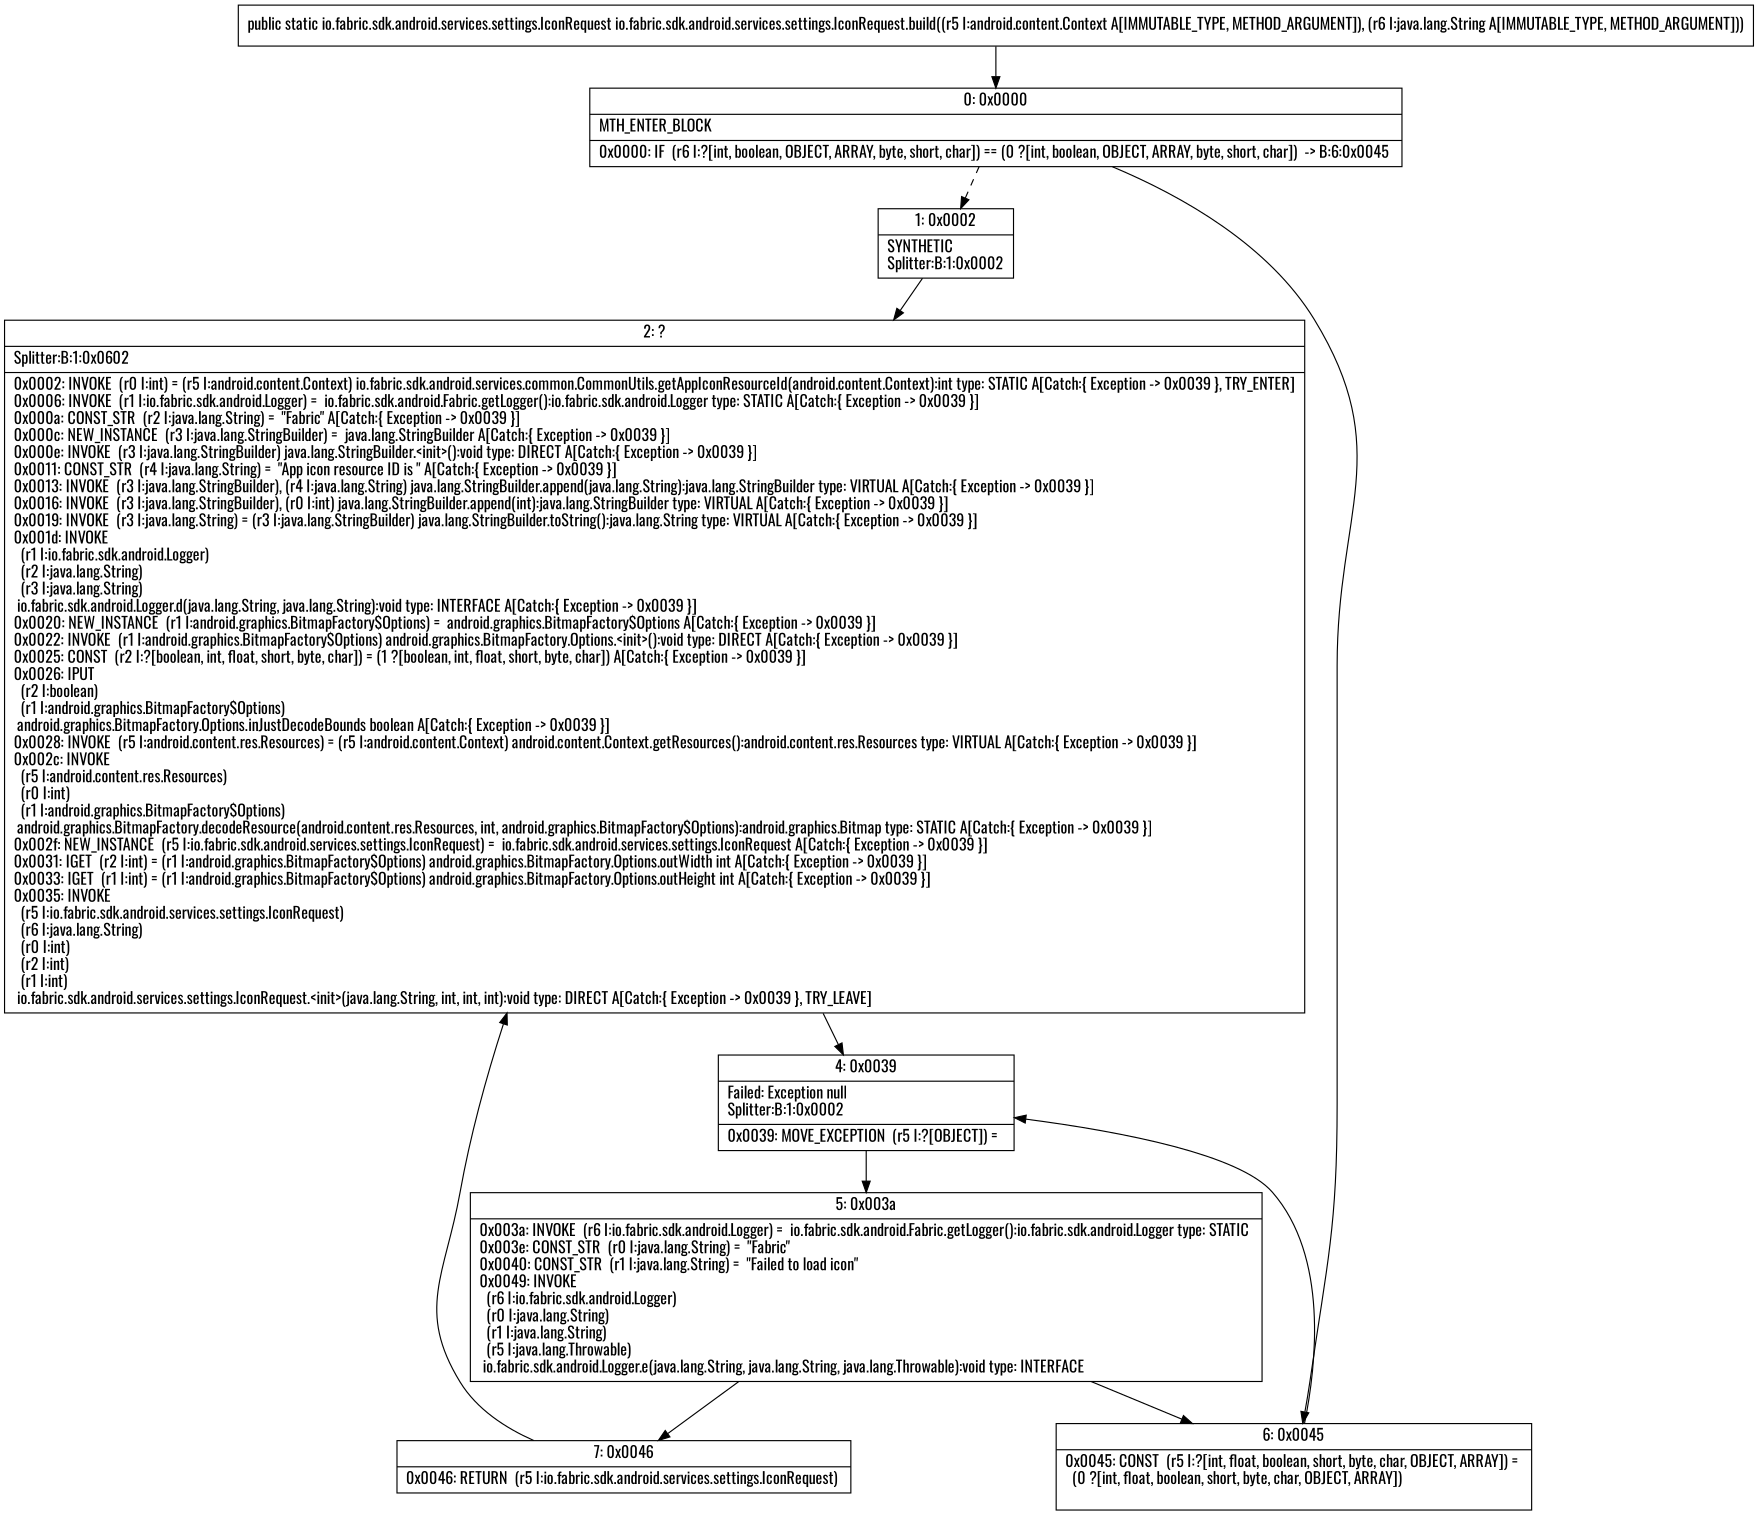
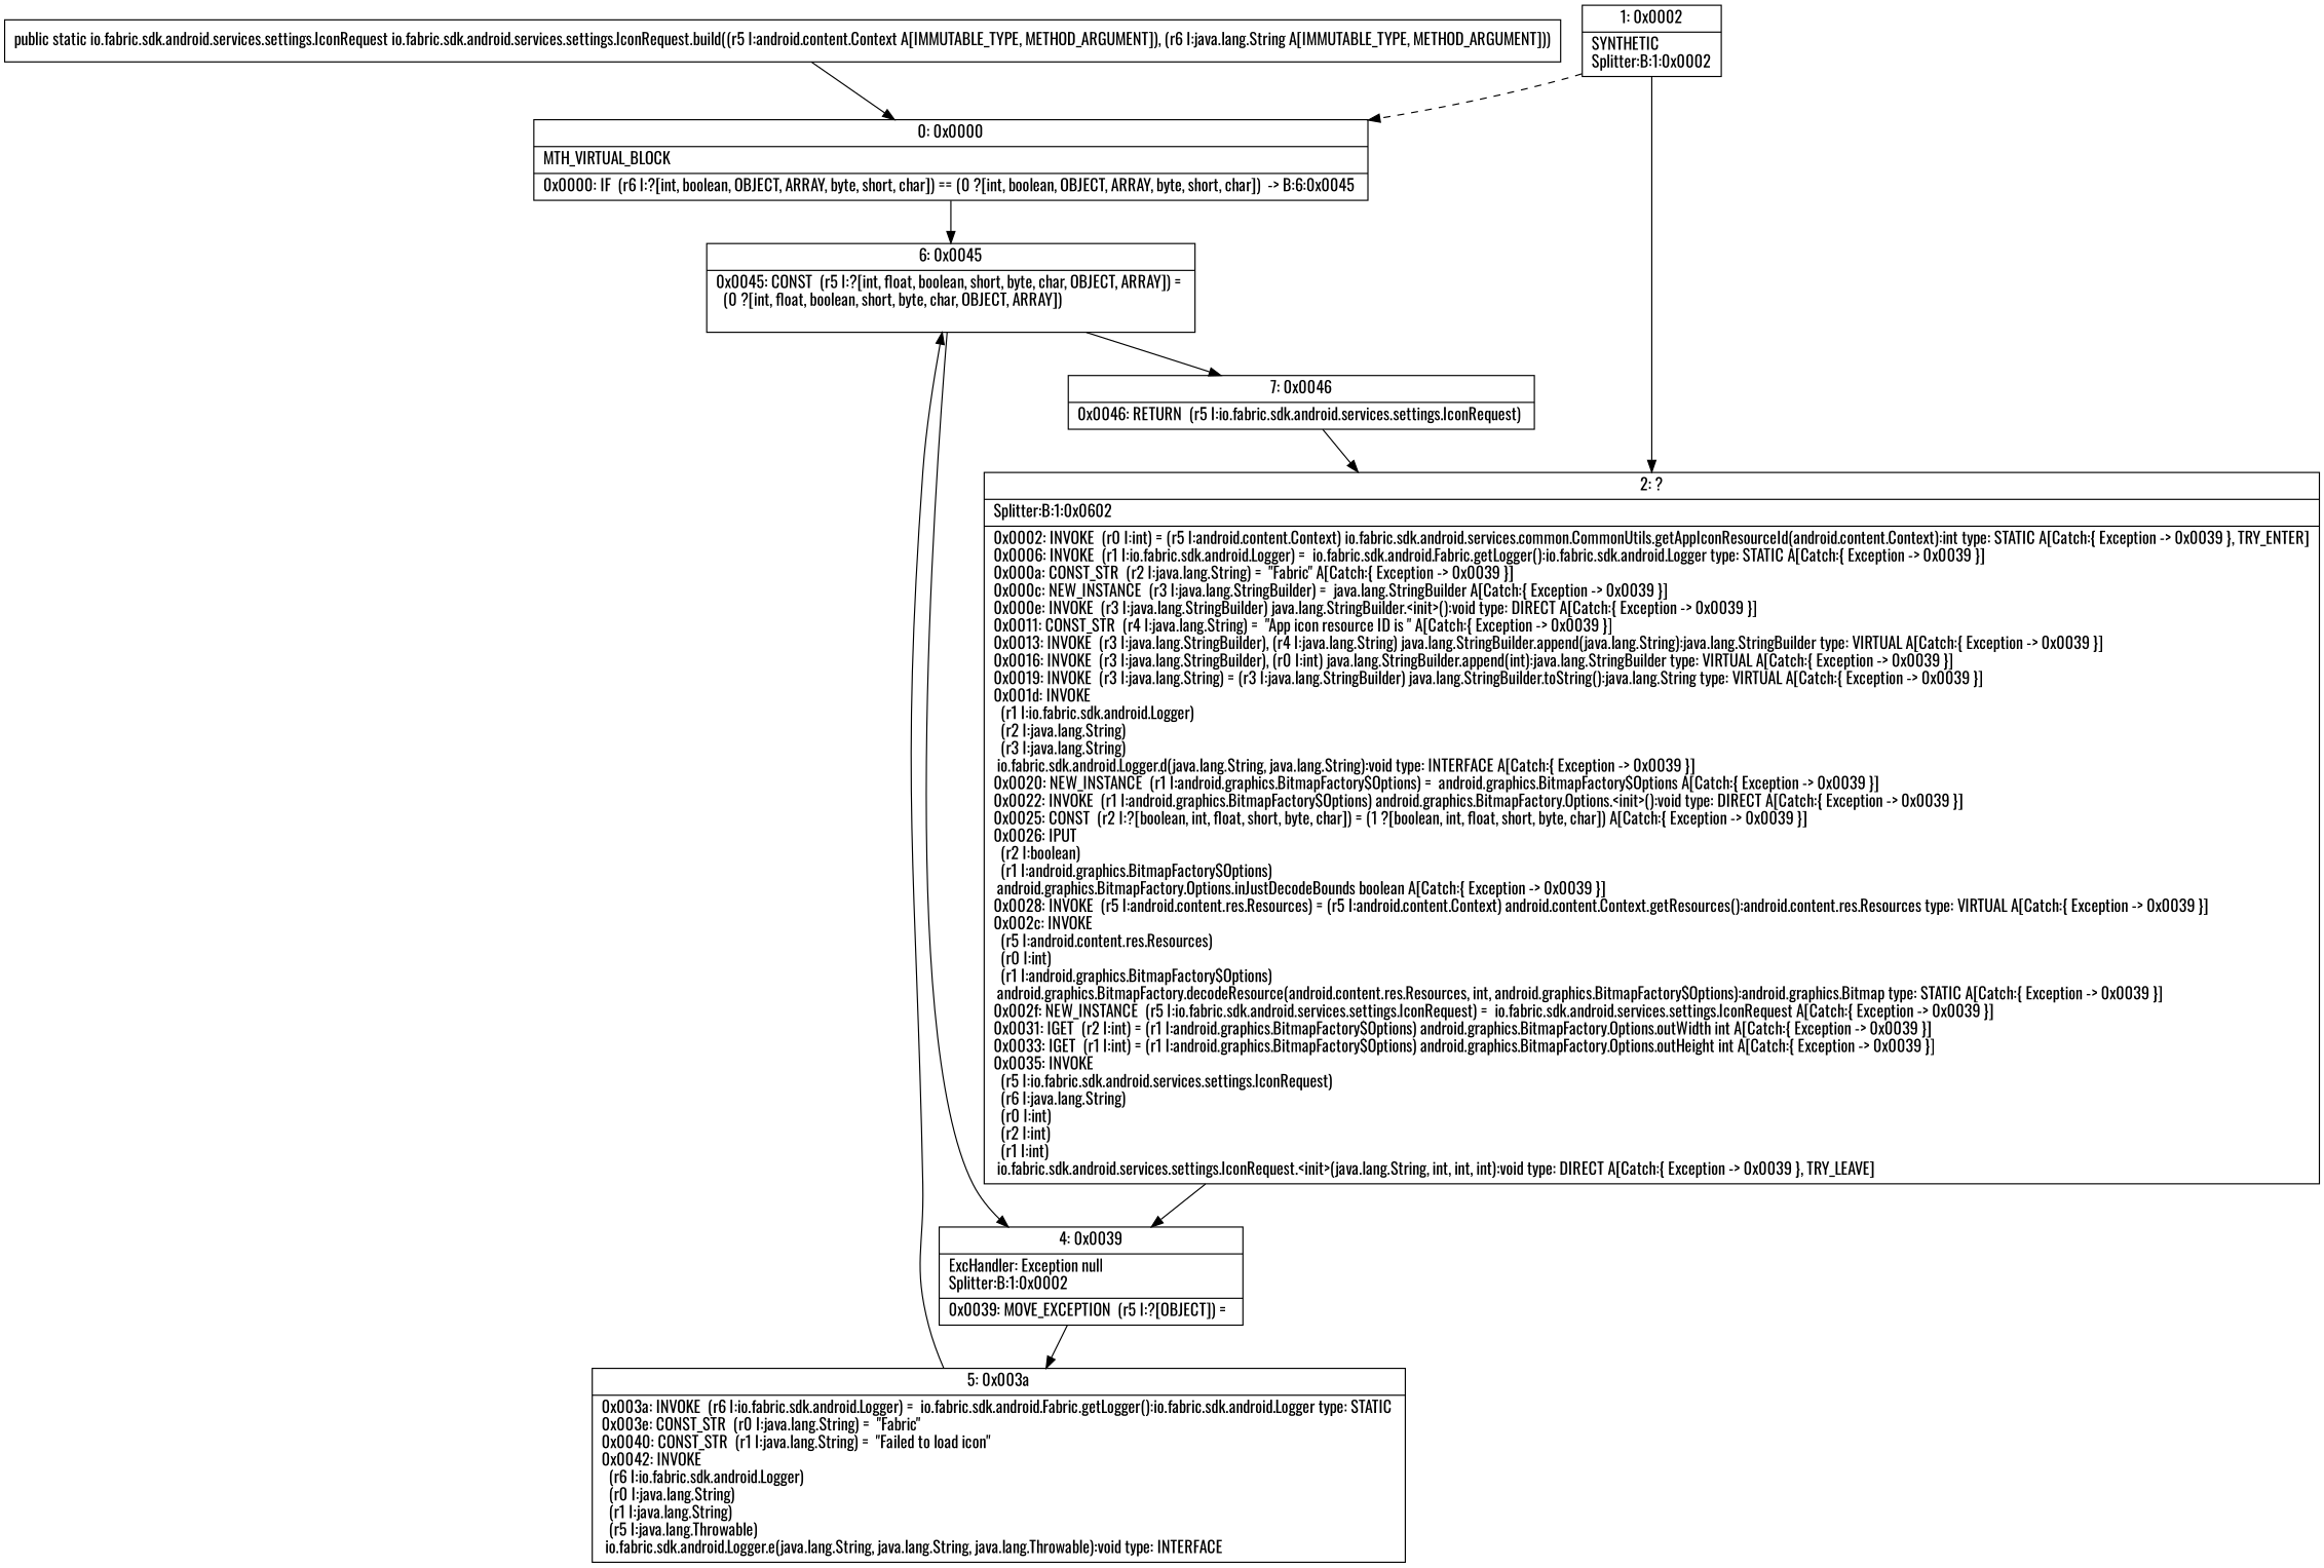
  digraph {
    fontname=Oswald
    node [fontname=Oswald shape=record]
    edge [fontname=Oswald]
-   n1 [label="{0\:\ 0x0000|MTH_ENTER_BLOCK\l|0x0000: IF  (r6 I:?[int, boolean, OBJECT, ARRAY, byte, short, char]) == (0 ?[int, boolean, OBJECT, ARRAY, byte, short, char])  \-\> B:6:0x0045 \l}"]
+   n1 [label="{0\:\ 0x0000|MTH_VIRTUAL_BLOCK\l|0x0000: IF  (r6 I:?[int, boolean, OBJECT, ARRAY, byte, short, char]) == (0 ?[int, boolean, OBJECT, ARRAY, byte, short, char])  \-\> B:6:0x0045 \l}"]
    n2 [label="{1\:\ 0x0002|SYNTHETIC\lSplitter:B:1:0x0002\l}"]
    n3 [label="{6\:\ 0x0045|0x0045: CONST  (r5 I:?[int, float, boolean, short, byte, char, OBJECT, ARRAY]) = \l  (0 ?[int, float, boolean, short, byte, char, OBJECT, ARRAY])\l \l}"]
    n4 [label="{2\:\ ?|Splitter:B:1:0x0602\l|0x0002: INVOKE  (r0 I:int) = (r5 I:android.content.Context) io.fabric.sdk.android.services.common.CommonUtils.getAppIconResourceId(android.content.Context):int type: STATIC A[Catch:\{ Exception \-\> 0x0039 \}, TRY_ENTER]\l0x0006: INVOKE  (r1 I:io.fabric.sdk.android.Logger) =  io.fabric.sdk.android.Fabric.getLogger():io.fabric.sdk.android.Logger type: STATIC A[Catch:\{ Exception \-\> 0x0039 \}]\l0x000a: CONST_STR  (r2 I:java.lang.String) =  \"Fabric\" A[Catch:\{ Exception \-\> 0x0039 \}]\l0x000c: NEW_INSTANCE  (r3 I:java.lang.StringBuilder) =  java.lang.StringBuilder A[Catch:\{ Exception \-\> 0x0039 \}]\l0x000e: INVOKE  (r3 I:java.lang.StringBuilder) java.lang.StringBuilder.\<init\>():void type: DIRECT A[Catch:\{ Exception \-\> 0x0039 \}]\l0x0011: CONST_STR  (r4 I:java.lang.String) =  \"App icon resource ID is \" A[Catch:\{ Exception \-\> 0x0039 \}]\l0x0013: INVOKE  (r3 I:java.lang.StringBuilder), (r4 I:java.lang.String) java.lang.StringBuilder.append(java.lang.String):java.lang.StringBuilder type: VIRTUAL A[Catch:\{ Exception \-\> 0x0039 \}]\l0x0016: INVOKE  (r3 I:java.lang.StringBuilder), (r0 I:int) java.lang.StringBuilder.append(int):java.lang.StringBuilder type: VIRTUAL A[Catch:\{ Exception \-\> 0x0039 \}]\l0x0019: INVOKE  (r3 I:java.lang.String) = (r3 I:java.lang.StringBuilder) java.lang.StringBuilder.toString():java.lang.String type: VIRTUAL A[Catch:\{ Exception \-\> 0x0039 \}]\l0x001d: INVOKE  \l  (r1 I:io.fabric.sdk.android.Logger)\l  (r2 I:java.lang.String)\l  (r3 I:java.lang.String)\l io.fabric.sdk.android.Logger.d(java.lang.String, java.lang.String):void type: INTERFACE A[Catch:\{ Exception \-\> 0x0039 \}]\l0x0020: NEW_INSTANCE  (r1 I:android.graphics.BitmapFactory$Options) =  android.graphics.BitmapFactory$Options A[Catch:\{ Exception \-\> 0x0039 \}]\l0x0022: INVOKE  (r1 I:android.graphics.BitmapFactory$Options) android.graphics.BitmapFactory.Options.\<init\>():void type: DIRECT A[Catch:\{ Exception \-\> 0x0039 \}]\l0x0025: CONST  (r2 I:?[boolean, int, float, short, byte, char]) = (1 ?[boolean, int, float, short, byte, char]) A[Catch:\{ Exception \-\> 0x0039 \}]\l0x0026: IPUT  \l  (r2 I:boolean)\l  (r1 I:android.graphics.BitmapFactory$Options)\l android.graphics.BitmapFactory.Options.inJustDecodeBounds boolean A[Catch:\{ Exception \-\> 0x0039 \}]\l0x0028: INVOKE  (r5 I:android.content.res.Resources) = (r5 I:android.content.Context) android.content.Context.getResources():android.content.res.Resources type: VIRTUAL A[Catch:\{ Exception \-\> 0x0039 \}]\l0x002c: INVOKE  \l  (r5 I:android.content.res.Resources)\l  (r0 I:int)\l  (r1 I:android.graphics.BitmapFactory$Options)\l android.graphics.BitmapFactory.decodeResource(android.content.res.Resources, int, android.graphics.BitmapFactory$Options):android.graphics.Bitmap type: STATIC A[Catch:\{ Exception \-\> 0x0039 \}]\l0x002f: NEW_INSTANCE  (r5 I:io.fabric.sdk.android.services.settings.IconRequest) =  io.fabric.sdk.android.services.settings.IconRequest A[Catch:\{ Exception \-\> 0x0039 \}]\l0x0031: IGET  (r2 I:int) = (r1 I:android.graphics.BitmapFactory$Options) android.graphics.BitmapFactory.Options.outWidth int A[Catch:\{ Exception \-\> 0x0039 \}]\l0x0033: IGET  (r1 I:int) = (r1 I:android.graphics.BitmapFactory$Options) android.graphics.BitmapFactory.Options.outHeight int A[Catch:\{ Exception \-\> 0x0039 \}]\l0x0035: INVOKE  \l  (r5 I:io.fabric.sdk.android.services.settings.IconRequest)\l  (r6 I:java.lang.String)\l  (r0 I:int)\l  (r2 I:int)\l  (r1 I:int)\l io.fabric.sdk.android.services.settings.IconRequest.\<init\>(java.lang.String, int, int, int):void type: DIRECT A[Catch:\{ Exception \-\> 0x0039 \}, TRY_LEAVE]\l}"]
-   n5 [label="{4\:\ 0x0039|Failed: Exception null\lSplitter:B:1:0x0002\l|0x0039: MOVE_EXCEPTION  (r5 I:?[OBJECT]) =  \l}"]
+   n5 [label="{4\:\ 0x0039|ExcHandler: Exception null\lSplitter:B:1:0x0002\l|0x0039: MOVE_EXCEPTION  (r5 I:?[OBJECT]) =  \l}"]
    n6 [label="{7\:\ 0x0046|0x0046: RETURN  (r5 I:io.fabric.sdk.android.services.settings.IconRequest) \l}"]
-   n7 [label="{5\:\ 0x003a|0x003a: INVOKE  (r6 I:io.fabric.sdk.android.Logger) =  io.fabric.sdk.android.Fabric.getLogger():io.fabric.sdk.android.Logger type: STATIC \l0x003e: CONST_STR  (r0 I:java.lang.String) =  \"Fabric\" \l0x0040: CONST_STR  (r1 I:java.lang.String) =  \"Failed to load icon\" \l0x0049: INVOKE  \l  (r6 I:io.fabric.sdk.android.Logger)\l  (r0 I:java.lang.String)\l  (r1 I:java.lang.String)\l  (r5 I:java.lang.Throwable)\l io.fabric.sdk.android.Logger.e(java.lang.String, java.lang.String, java.lang.Throwable):void type: INTERFACE \l}"]
+   n7 [label="{5\:\ 0x003a|0x003a: INVOKE  (r6 I:io.fabric.sdk.android.Logger) =  io.fabric.sdk.android.Fabric.getLogger():io.fabric.sdk.android.Logger type: STATIC \l0x003e: CONST_STR  (r0 I:java.lang.String) =  \"Fabric\" \l0x0040: CONST_STR  (r1 I:java.lang.String) =  \"Failed to load icon\" \l0x0042: INVOKE  \l  (r6 I:io.fabric.sdk.android.Logger)\l  (r0 I:java.lang.String)\l  (r1 I:java.lang.String)\l  (r5 I:java.lang.Throwable)\l io.fabric.sdk.android.Logger.e(java.lang.String, java.lang.String, java.lang.Throwable):void type: INTERFACE \l}"]
    n8 [label="{public static io.fabric.sdk.android.services.settings.IconRequest io.fabric.sdk.android.services.settings.IconRequest.build((r5 I:android.content.Context A[IMMUTABLE_TYPE, METHOD_ARGUMENT]), (r6 I:java.lang.String A[IMMUTABLE_TYPE, METHOD_ARGUMENT])) }"]
-   n1 -> n2 [style=dashed]
+   n2 -> n1 [style=dashed]
    n1 -> n3
    n2 -> n4
    n3 -> n5
-   n7 -> n6
+   n3 -> n6
    n4 -> n5
    n5 -> n7
    n6 -> n4
    n7 -> n3
    n8 -> n1
  }
